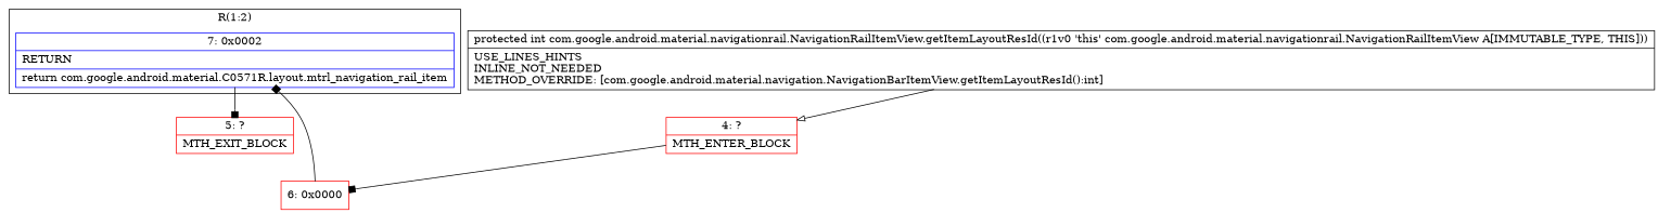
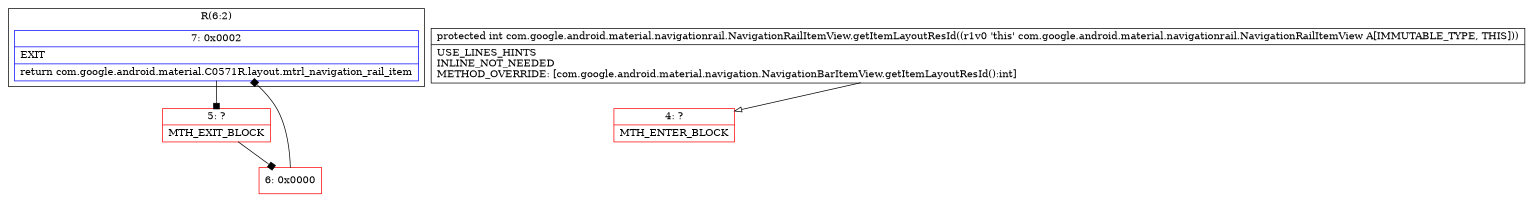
  digraph {
    node [color=red shape=record]
    edge [arrowhead=box]
-   n1 [color=blue label="{7\:\ 0x0002|RETURN\l|return com.google.android.material.C0571R.layout.mtrl_navigation_rail_item\l}"]
+   n1 [color=blue label="{7\:\ 0x0002|EXIT\l|return com.google.android.material.C0571R.layout.mtrl_navigation_rail_item\l}"]
    n2 [label="{5\:\ ?|MTH_EXIT_BLOCK\l}"]
    n3 [label="{4\:\ ?|MTH_ENTER_BLOCK\l}"]
    n4 [label="{6\:\ 0x0000}"]
    n5 [label="{protected int com.google.android.material.navigationrail.NavigationRailItemView.getItemLayoutResId((r1v0 'this' com.google.android.material.navigationrail.NavigationRailItemView A[IMMUTABLE_TYPE, THIS]))  | USE_LINES_HINTS\lINLINE_NOT_NEEDED\lMETHOD_OVERRIDE: [com.google.android.material.navigation.NavigationBarItemView.getItemLayoutResId():int]\l}" color=""]
    subgraph cluster_1 {
-     label="R(1:2)"
+     label="R(6:2)"
      n1
    }
    n1 -> n2
-   n3 -> n4
+   n2 -> n4
    n4 -> n1
    n5 -> n3 [arrowhead=onormal]
  }
